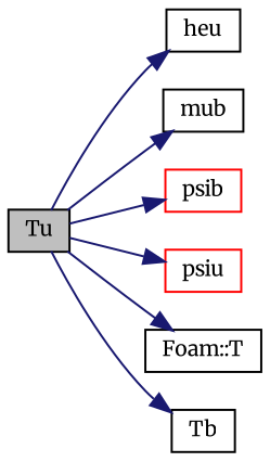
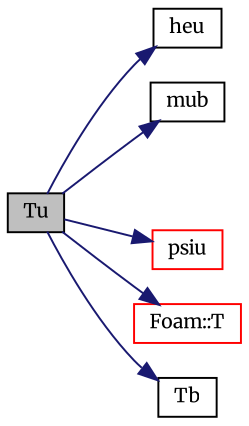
  digraph {
    fontname=Merriweather
    rankdir=LR
    node [color=black fontname=Merriweather fontsize=10 shape=record]
    edge [color=midnightblue fontname=Merriweather fontsize=10 labelfontname=Helvetica labelfontsize=10 style=solid]
    n1 [fillcolor=grey75 fontcolor=black height=0.2 label=Tu style=filled width=0.4]
    n2 [height=0.2 label=heu width=0.4]
    n3 [height=0.2 label=mub width=0.4]
-   n4 [color=red height=0.2 label=psib width=0.4]
    n5 [color=red height=0.2 label=psiu width=0.4]
-   n6 [height=0.2 label="Foam::T" width=0.4]
+   n6 [color=red height=0.2 label="Foam::T" width=0.4]
    n7 [height=0.2 label=Tb width=0.4]
    n1 -> n2
    n1 -> n3
-   n1 -> n4
    n1 -> n5
    n1 -> n6
    n1 -> n7
  }
